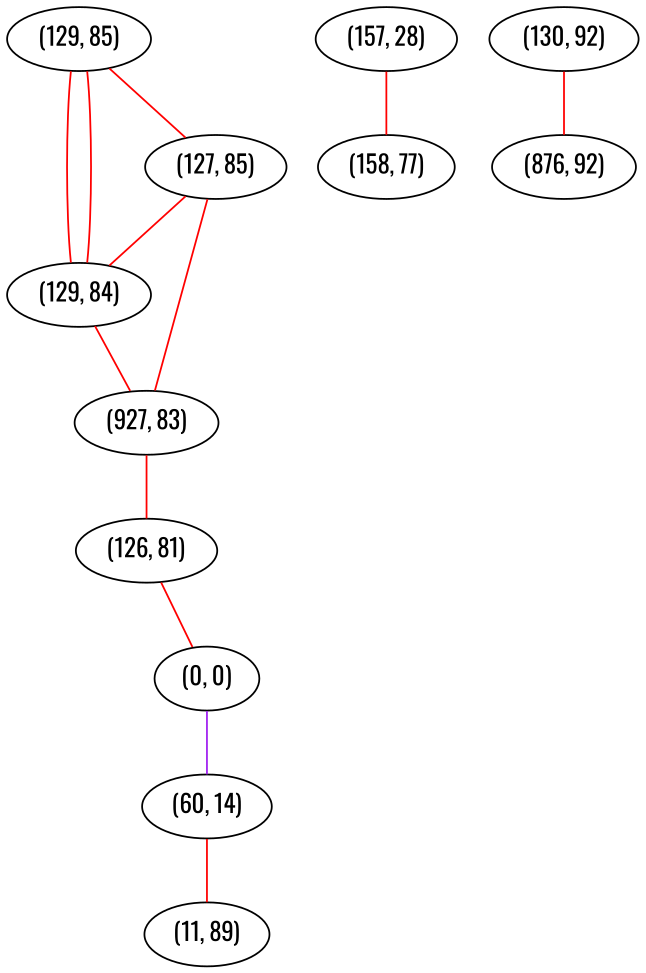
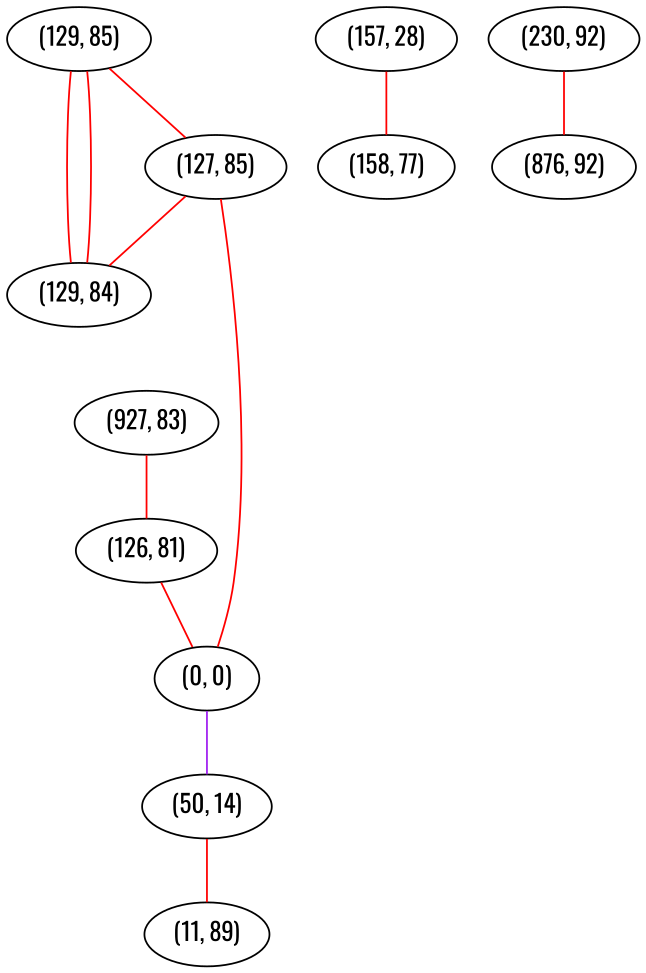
  graph {
    fontname=Oswald
    node [fontname=Oswald]
    edge [color=red fontname=Oswald weight=1]
    "(129, 85)"
    "(127, 85)"
    "(129, 84)"
    n4 [label="(927, 83)"]
    "(157, 28)"
    "(158, 77)"
-   "(60, 14)"
+   "(60, 14)" [label="(50, 14)"]
    "(11, 89)"
    n9 [label="(876, 92)"]
-   "(130, 92)"
+   "(130, 92)" [label="(230, 92)"]
    "(126, 81)"
    "(0, 0)"
    "(129, 85)" -- "(127, 85)"
    "(129, 85)" -- "(129, 84)"
    "(129, 85)" -- "(129, 84)"
    "(127, 85)" -- "(129, 84)"
-   "(127, 85)" -- n4
-   "(129, 84)" -- n4
+   "(127, 85)" -- "(0, 0)"
    n4 -- "(126, 81)"
    "(157, 28)" -- "(158, 77)"
    "(60, 14)" -- "(11, 89)"
    "(130, 92)" -- n9
    "(126, 81)" -- "(0, 0)"
    "(0, 0)" -- "(60, 14)" [color=purple weight=4]
  }
